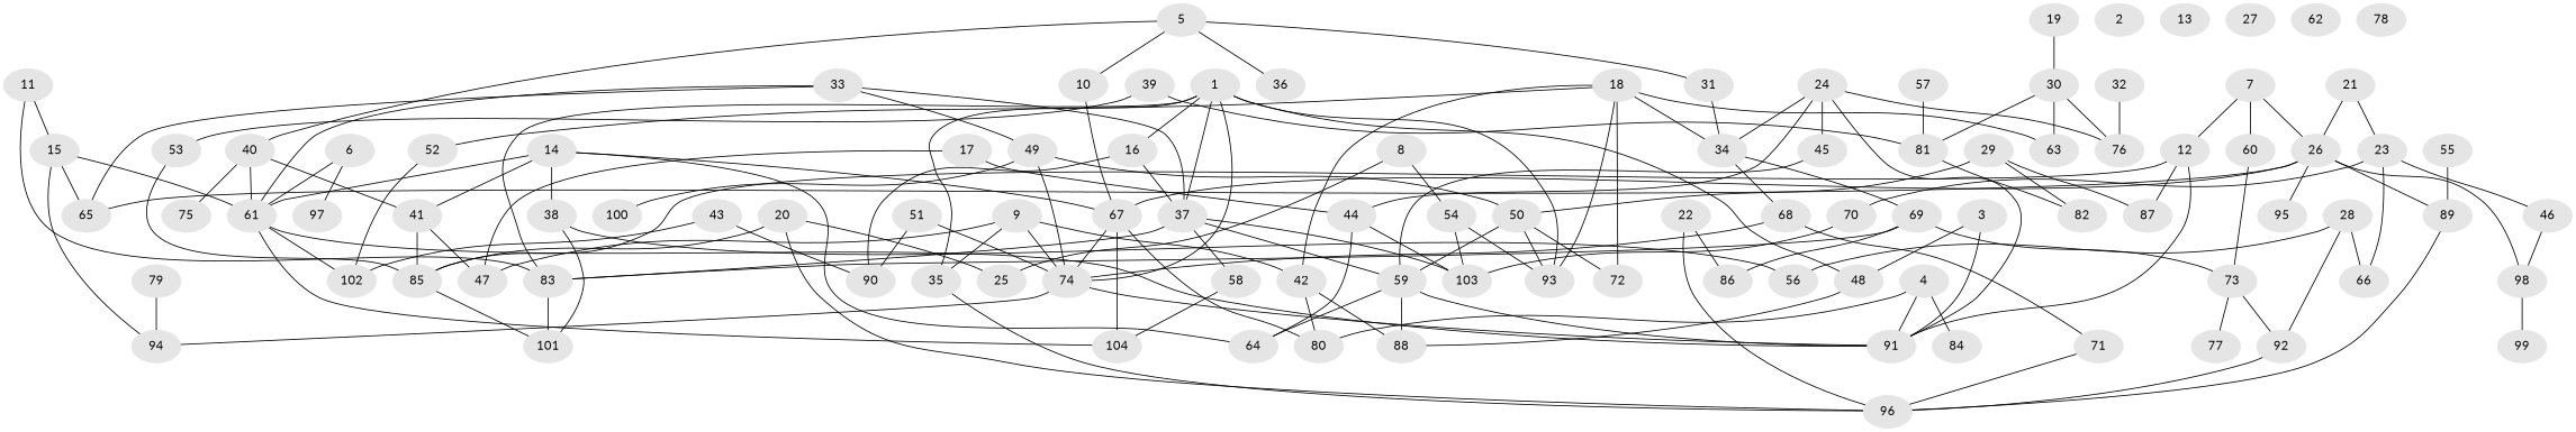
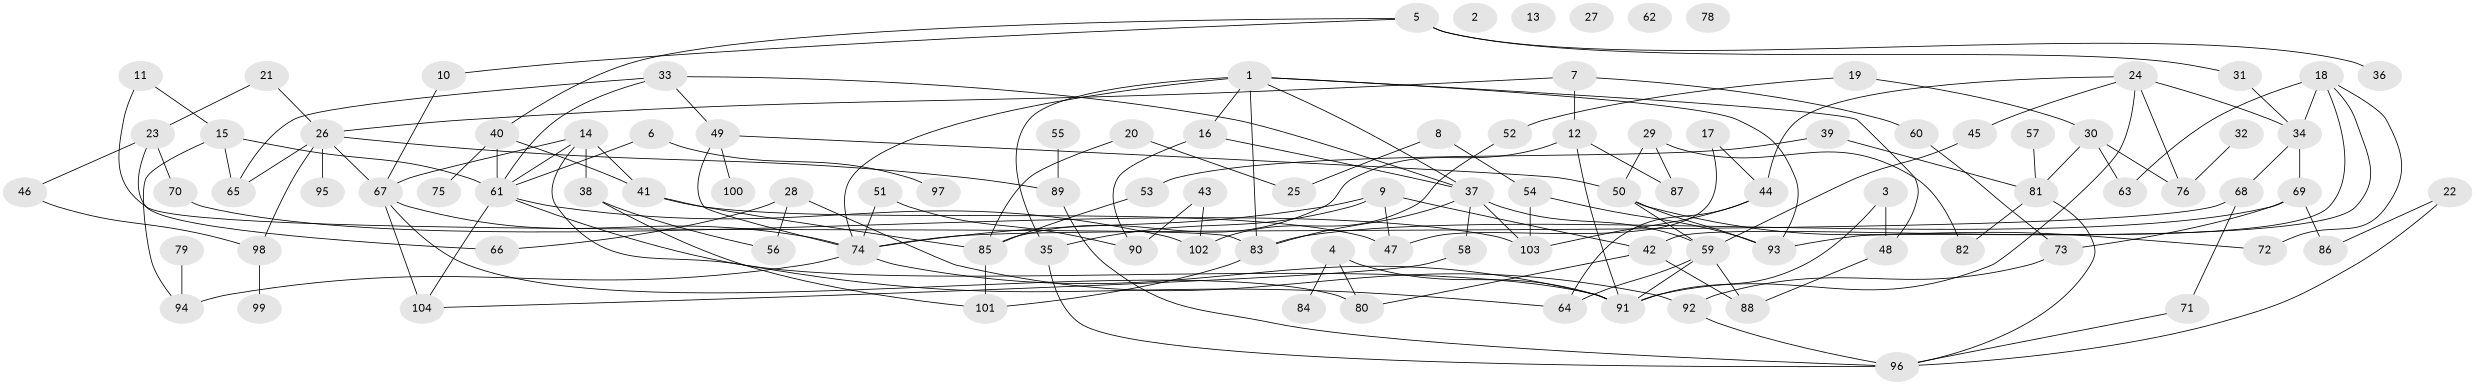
  graph {
    fontname=Lato
    node [color=gray90 fontname=Lato style=filled]
    edge [fontname=Lato]
    1
    16
    35
    37
    48
    74
    83
    93
    90
    96
    58
    59
    103
    88
    91
    94
    101
    2
    3
    4
    80
    84
    5
    10
    31
    36
    40
    67
    34
    61
    41
    75
    6
    97
    102
    104
    7
    12
    26
    60
    85
    87
    65
    89
    95
    98
    73
    8
    25
    54
    9
    42
    47
    11
    15
    13
    14
    38
    64
    56
    17
    44
    18
    63
    72
    68
    69
    19
    30
    52
    76
    81
    20
    21
    23
    46
    66
    70
    22
    86
    24
    45
    99
    27
    28
    92
    29
    50
    82
    32
    33
    49
    100
    71
    39
    53
    43
    51
-   77
    55
    57
    62
    78
    79
    1 -- 16
    1 -- 35
    1 -- 37
    1 -- 48
    1 -- 74
    1 -- 83
    1 -- 93
    16 -- 37
    16 -- 90
    35 -- 96
    37 -- 83
    37 -- 58
    37 -- 59
    37 -- 103
    48 -- 88
    74 -- 91
    74 -- 94
    83 -- 101
    58 -- 104
    59 -- 88
    59 -- 91
    59 -- 64
    3 -- 48
    3 -- 91
    4 -- 91
    4 -- 80
    4 -- 84
    5 -- 10
    5 -- 31
    5 -- 36
    5 -- 40
    10 -- 67
    31 -- 34
    40 -- 61
    40 -- 41
    40 -- 75
    67 -- 74
    67 -- 80
    67 -- 104
    34 -- 68
    34 -- 69
    61 -- 91
    61 -- 102
    61 -- 104
    41 -- 85
    41 -- 47
    6 -- 61
    6 -- 97
    7 -- 12
    7 -- 26
    7 -- 60
    12 -- 91
    12 -- 85
    12 -- 87
    26 -- 67
    26 -- 65
    26 -- 89
    26 -- 95
    26 -- 98
    60 -- 73
    85 -- 101
    89 -- 96
    98 -- 99
    73 -- 92
-   73 -- 77
    8 -- 25
    8 -- 54
    54 -- 93
    54 -- 103
    9 -- 35
    9 -- 74
    9 -- 42
    9 -- 47
    42 -- 88
    42 -- 80
    11 -- 83
    11 -- 15
    15 -- 94
    15 -- 61
    15 -- 65
    14 -- 67
    14 -- 61
    14 -- 41
    14 -- 38
    14 -- 64
    38 -- 101
    38 -- 56
    17 -- 47
    17 -- 44
    44 -- 103
    44 -- 64
    18 -- 93
    18 -- 34
    18 -- 42
    18 -- 63
    18 -- 72
    68 -- 74
    68 -- 71
    69 -- 83
    69 -- 73
    69 -- 86
    19 -- 30
-   18 -- 52
+   19 -- 52
    30 -- 63
    30 -- 76
    30 -- 81
    52 -- 102
    81 -- 82
-   20 -- 96
+   81 -- 96
    20 -- 85
    20 -- 25
    21 -- 26
    21 -- 23
    23 -- 46
    23 -- 66
    23 -- 70
    46 -- 98
    70 -- 103
    22 -- 96
    22 -- 86
    24 -- 91
    24 -- 34
    24 -- 44
    24 -- 76
    24 -- 45
    45 -- 59
    28 -- 56
    28 -- 66
    28 -- 92
    92 -- 96
    29 -- 87
    29 -- 50
    29 -- 82
    50 -- 93
    50 -- 59
    50 -- 72
    32 -- 76
    33 -- 37
    33 -- 61
    33 -- 65
    33 -- 49
    49 -- 74
    49 -- 50
    49 -- 100
    71 -- 96
    39 -- 81
    39 -- 53
    53 -- 85
    43 -- 90
    43 -- 102
    51 -- 74
    51 -- 90
    55 -- 89
    57 -- 81
    79 -- 94
  }
